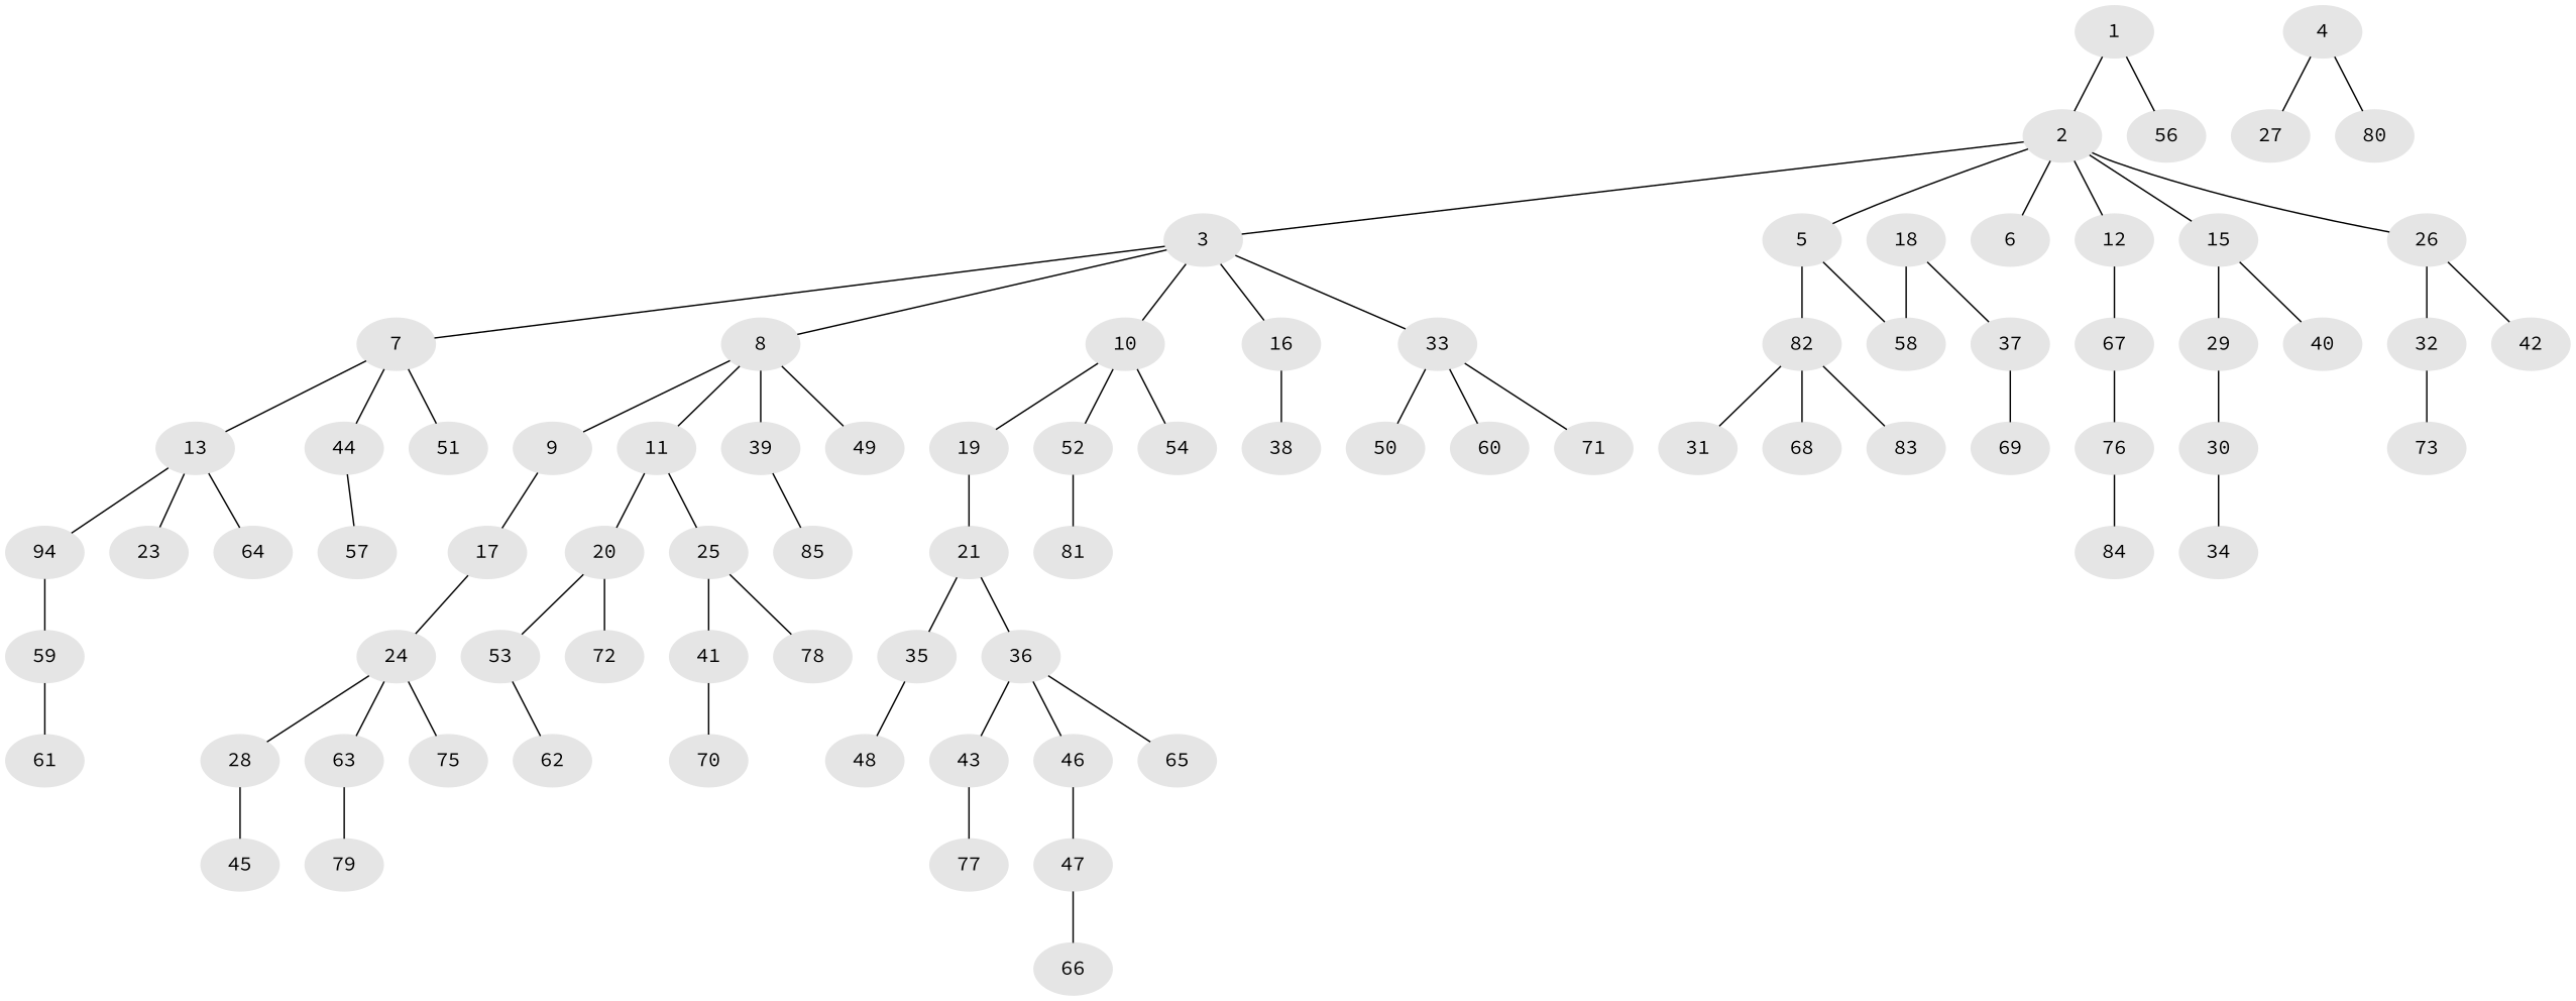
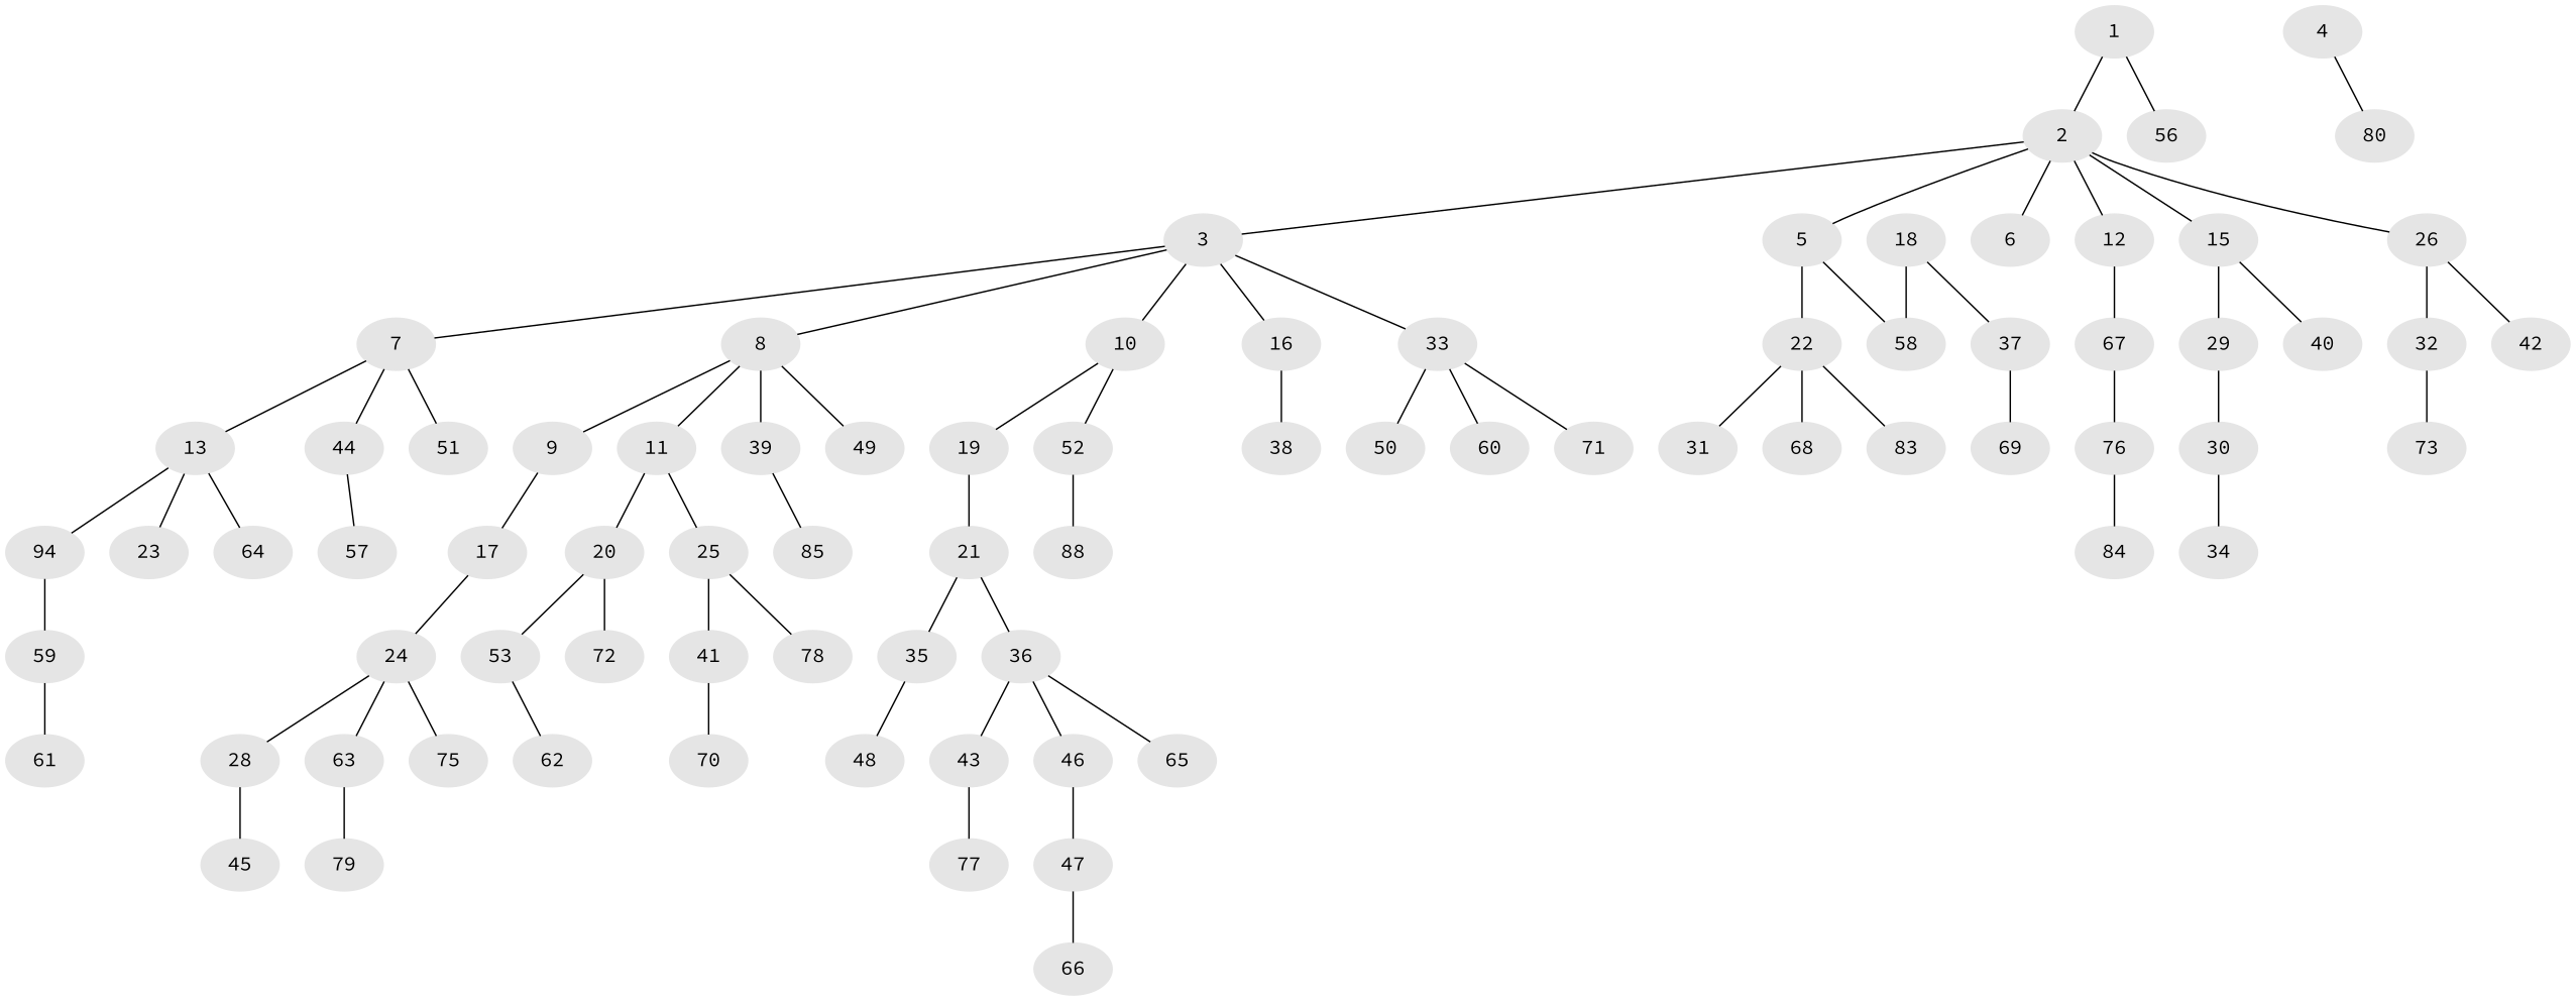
  graph {
    fontname="Source Code Pro"
    node [color=gray90 fontname="Source Code Pro" style=filled]
    edge [fontname="Source Code Pro"]
    1
    2
    56
    3
    5
    6
    12
    15
    26
    7
    8
    10
    16
    33
-   22 [label=82]
+   22
    58
    67
    29
    40
    32
    42
    4
-   27
    80
    13
    44
    51
    9
    11
    39
    49
    19
    52
-   54
    38
    50
    60
    71
    18
    37
    31
    68
    83
    n44 [label=94]
    23
    64
    57
    17
    20
    25
    n51 [label=85]
    24
    21
-   81
+   81 [label=88]
    53
    72
    41
    78
    76
    59
    61
    30
    28
    63
    75
    69
    35
    36
    62
    48
    43
    46
    65
    45
    79
    70
    73
    34
    77
    47
    66
    84
    1 -- 2
    1 -- 56
    2 -- 3
    2 -- 5
    2 -- 6
    2 -- 12
    2 -- 15
    2 -- 26
    3 -- 7
    3 -- 8
    3 -- 10
    3 -- 16
    3 -- 33
    5 -- 22
    5 -- 58
    12 -- 67
    15 -- 29
    15 -- 40
    26 -- 32
    26 -- 42
    7 -- 13
    7 -- 44
    7 -- 51
    8 -- 9
    8 -- 11
    8 -- 39
    8 -- 49
    10 -- 19
    10 -- 52
-   10 -- 54
    16 -- 38
    33 -- 50
    33 -- 60
    33 -- 71
    22 -- 31
    22 -- 68
    22 -- 83
    67 -- 76
    29 -- 30
    32 -- 73
-   4 -- 27
    4 -- 80
    13 -- n44
    13 -- 23
    13 -- 64
    44 -- 57
    9 -- 17
    11 -- 20
    11 -- 25
    39 -- n51
    19 -- 21
    52 -- 81
    18 -- 58
    18 -- 37
    37 -- 69
    n44 -- 59
    17 -- 24
    20 -- 53
    20 -- 72
    25 -- 41
    25 -- 78
    24 -- 28
    24 -- 63
    24 -- 75
    21 -- 35
    21 -- 36
    53 -- 62
    41 -- 70
    76 -- 84
    59 -- 61
    30 -- 34
    28 -- 45
    63 -- 79
    35 -- 48
    36 -- 43
    36 -- 46
    36 -- 65
    43 -- 77
    46 -- 47
    47 -- 66
  }
